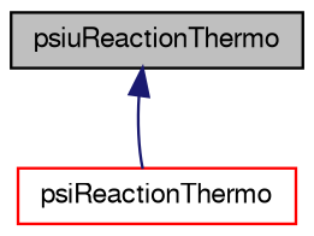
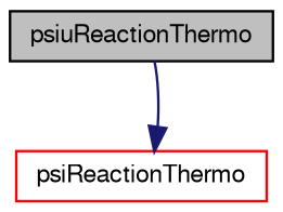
  digraph {
    node [fontname=FreeSans fontsize=10 shape=record]
    n1 [color=black fillcolor=grey75 fontcolor=black height=0.2 label=psiuReactionThermo style=filled width=0.4]
    n2 [color=red height=0.2 label=psiReactionThermo width=0.4]
-   n1 -> n2 [color=midnightblue dir=back fontname=FreeSans fontsize=10 labelfontname=FreeSans labelfontsize=10 style=solid]
+   n2 -> n1 [color=midnightblue dir=back fontname=FreeSans fontsize=10 labelfontname=FreeSans labelfontsize=10 style=solid]
  }
